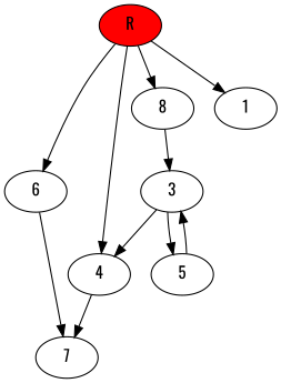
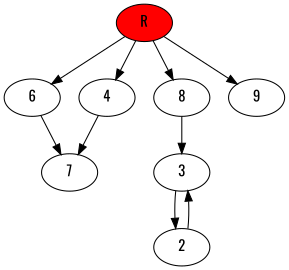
  digraph {
    fontname=Oswald
    node [fontname=Oswald]
    edge [fontname=Oswald]
    6
    7
    3
    4
-   5
+   5 [label=2]
    8
    R [fillcolor="#ff0000" style=filled]
-   1
+   1 [label=9]
    6 -> 7
-   3 -> 4
    3 -> 5
    4 -> 7
    5 -> 3
    8 -> 3
    R -> 6
    R -> 4
    R -> 8
    R -> 1
  }
